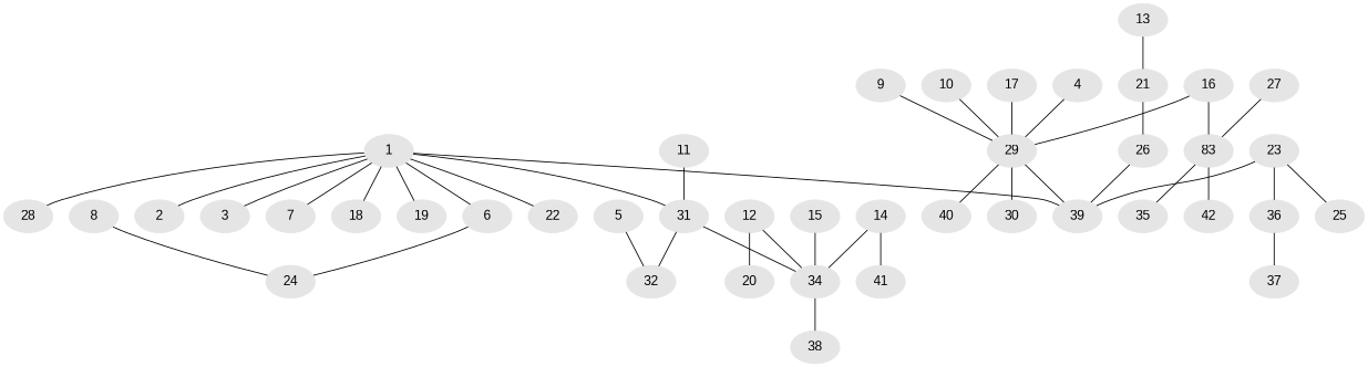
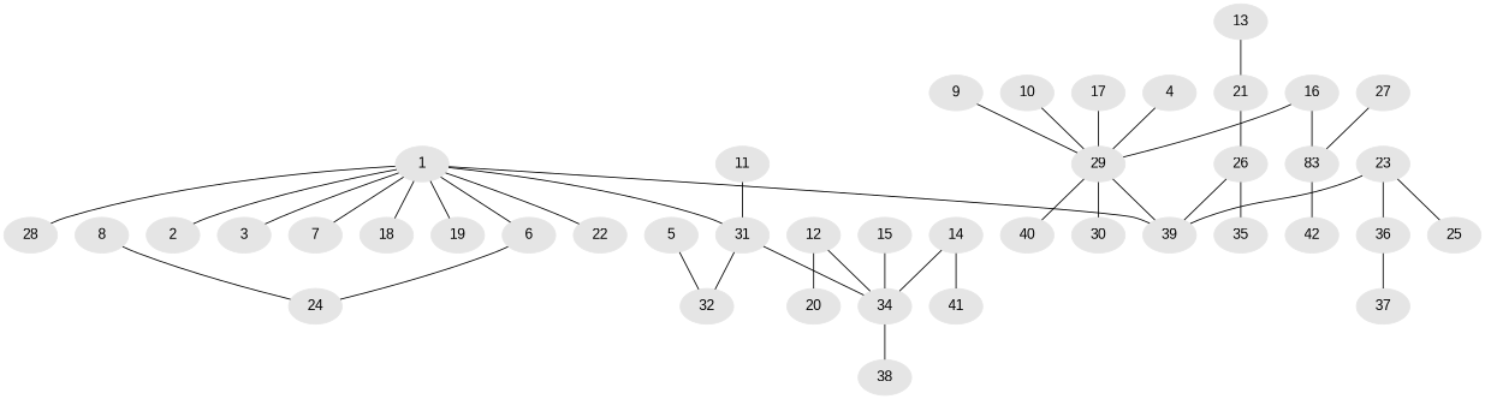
  graph {
    fontname="Liberation Sans"
    node [color=gray90 fontname="Liberation Sans" style=filled]
    edge [fontname="Liberation Sans" weight=1.0]
    1
    2
    3
    6
    7
    18
    19
    22
    28
    31
    39
    24
    32
    34
    4
    29
    30
    40
    5
    8
    9
    10
    11
    12
    20
    38
    13
    21
    26
    14
    41
    15
    16
    n34 [label=83]
    35
    42
    17
    23
    25
    36
    37
    27
    1 -- 2
    1 -- 3
    1 -- 6
    1 -- 7
    1 -- 18
    1 -- 19
    1 -- 22
    1 -- 28
    1 -- 31
    1 -- 39
    6 -- 24
    31 -- 32
    31 -- 34
    34 -- 38
    4 -- 29
    29 -- 39
    29 -- 30
    29 -- 40
    5 -- 32
    8 -- 24
    9 -- 29
    10 -- 29
    11 -- 31
    12 -- 34
    12 -- 20
    13 -- 21
    21 -- 26
    26 -- 39
    14 -- 34
    14 -- 41
    15 -- 34
    16 -- 29
    16 -- n34
-   n34 -- 35
+   26 -- 35
    n34 -- 42
    17 -- 29
    23 -- 39
    23 -- 25
    23 -- 36
    36 -- 37
    27 -- n34
  }
